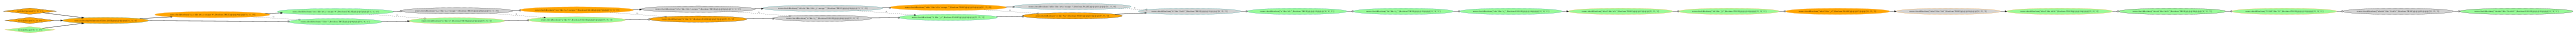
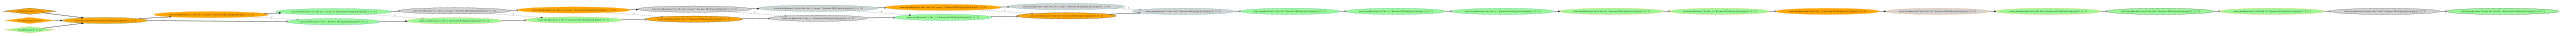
  digraph {
    rankdir=LR
    fontname="Liberation Serif"
    node [fillcolor=palegreen shape=ellipse style=filled color=darkorange fontname="Liberation Serif"]
    edge [style=bold arrowhead=odot fontname="Liberation Serif"]
    n1 [fillcolor=orange label="tester.checkBoolean(\"'a_c' like 'a#_c' escape '#'\",Boolean.TRUE)@@@4@@@['1', '1', '0']"]
    n2 [label="tester.checkBoolean(\"'' like ''\",Boolean.TRUE)@@@4@@@['0', '0', '1']" color=teal]
    n3 [label="tester.checkBoolean(\"'axc' like 'a#_c' escape '#'\",Boolean.FALSE)@@@5@@@['1', '1', '0']" color=teal]
    n4 [label="tester.checkBoolean(\"'a' like 'a'\",Boolean.TRUE)@@@5@@@['0', '0', '1']"]
    n5 [label="tester.checkBoolean(\"'abcd' like 'ab%'\",Boolean.TRUE)@@@19@@@['0', '0', '1']"]
    n6 [label="tester.checkBoolean(\"'abccd' like 'ab%'\",Boolean.TRUE)@@@20@@@['0', '0', '1']" color=black]
    n7 [fillcolor=lightgrey label="tester.checkBoolean(\"'a_c' like 'a\_c' escape '\'\",Boolean.TRUE)@@@6@@@['1', '1', '0']" color=black]
    n8 [label="tester.checkBoolean(\"'12345' like '%'\",Boolean.TRUE)@@@21@@@['0', '0', '1']"]
    n9 [fillcolor=lightgrey label="tester.checkBoolean(\"'abcdef' like '%cd%'\",Boolean.TRUE)@@@22@@@['0', '0', '1']" color=black]
    n10 [fillcolor=lightgrey label="tester.checkBoolean(\"'a' like 'a_'\",Boolean.FALSE)@@@8@@@['0', '0', '1']" color=black]
    n11 [label="tester.checkBoolean(\"'a' like '_a'\",Boolean.FALSE)@@@9@@@['0', '0', '1']" color=teal]
    n12 [label="tester.checkBoolean(\"'a' like 'b'\",Boolean.FALSE)@@@6@@@['0', '0', '1']"]
    n13 [fillcolor=lightgrey label="tester.checkBoolean(\"'a%cde' like 'a\%c_e' escape '\'\",Boolean.TRUE)@@@9@@@['1', '1', '0']" color=teal]
    n14 [fillcolor=orange label="tester.checkBoolean(\"'abbc' like 'a%c' escape '\'\",Boolean.TRUE)@@@10@@@['1', '1', '0']"]
    n15 [fillcolor=lightgrey label="tester.checkBoolean(\"'a%c' like 'a\%c' escape '\'\",Boolean.TRUE)@@@8@@@['1', '1', '0']" color=black]
    n16 [fillcolor=orange label="tester.checkBoolean(\"'a' like '%a'\",Boolean.TRUE)@@@10@@@['0', '0', '1']" color=black]
    n17 [fillcolor=lightgrey label="tester.checkBoolean(\"'a' like '%a%'\",Boolean.TRUE)@@@11@@@['0', '0', '1']" color=teal]
    n18 [label="tester.checkBoolean(\"'abc' like 'a_'\",Boolean.FALSE)@@@14@@@['0', '0', '1']" color=teal]
    n19 [label="tester.checkBoolean(\"'abcd' like 'a%'\",Boolean.TRUE)@@@15@@@['0', '0', '1']"]
    n20 [fillcolor=orange label="testLikeOperator['0', '0', '1']" shape=diamond color=black]
    n21 [fillcolor=orange label="tester.setFor(SqlStdOperatorTable.LIKE)@@@3@@@['1', '1', '1']" color=teal]
    n22 [label="tester.checkBoolean(\"'a' like 'a%'\",Boolean.TRUE)@@@12@@@['0', '0', '1']" color=teal]
    n23 [label="tester.checkBoolean(\"'ab' like '_b'\",Boolean.TRUE)@@@16@@@['0', '0', '1']"]
-   n24 [fillcolor=orange label="testLikeEscape['1', '0', '0']" shape=diamond color=black]
+   n24 [fillcolor=orange label="testLikeEscape['1', '0', '0']" shape=diamond]
    n25 [fillcolor=orange label="tester.checkBoolean(\"'a' like 'A'\",Boolean.FALSE)@@@7@@@['0', '0', '1']" color=black]
    n26 [fillcolor=lightgrey label="tester.checkBoolean(\"'abbc' like 'a\%c' escape '\'\",Boolean.FALSE)@@@11@@@['1', '1', '0']" color=teal]
    n27 [label="tester.checkBoolean(\"'abcdef' like '%cde%'\",Boolean.FALSE)@@@23@@@['0', '0', '1']" color=black]
    n28 [fillcolor=lightgrey label="tester.checkBoolean(\"'abcd' like '%d'\",Boolean.TRUE)@@@18@@@['0', '0', '1']"]
    n29 [fillcolor=orange label="tester.checkBoolean(\"'abcd' like '_d'\",Boolean.FALSE)@@@17@@@['0', '0', '1']"]
    n30 [label="testLikeEscape['0', '1', '0']" shape=diamond]
    n31 [fillcolor=orange label="tester.checkBoolean(\"'axc' like 'a\_c' escape '\'\",Boolean.FALSE)@@@7@@@['1', '1', '0']"]
    n32 [label="tester.checkBoolean(\"'ab' like 'a_'\",Boolean.TRUE)@@@13@@@['0', '0', '1']" color=teal]
    n1 -> n2 [label=0 style=dashed]
    n1 -> n3 [arrowhead=normal]
    n2 -> n4 [arrowhead=normal]
    n3 -> n4 [label=0 style=dashed]
    n3 -> n7
    n4 -> n12
    n5 -> n6
    n6 -> n8
    n7 -> n12 [label=0 style=dashed arrowhead=normal]
    n7 -> n31
    n8 -> n9
    n9 -> n27
    n10 -> n11
    n11 -> n16
    n12 -> n25
    n13 -> n11 [label=0 style=dashed arrowhead=normal]
    n13 -> n14
    n14 -> n16 [label=0 style=dashed]
    n14 -> n26
    n15 -> n10 [label=0 style=dashed]
    n15 -> n13 [arrowhead=normal]
    n16 -> n17
    n17 -> n22
    n18 -> n19 [arrowhead=normal]
    n19 -> n23
    n20 -> n21 [arrowhead=normal]
    n21 -> n1
    n21 -> n2
    n22 -> n32
    n23 -> n29
    n24 -> n21 [arrowhead=normal]
    n25 -> n10
    n26 -> n17 [label=0 style=dashed]
    n28 -> n5 [arrowhead=normal]
    n29 -> n28 [arrowhead=normal]
    n30 -> n21 [arrowhead=normal]
    n31 -> n15 [arrowhead=normal]
    n31 -> n25 [label=0 style=dashed]
    n32 -> n18
  }
